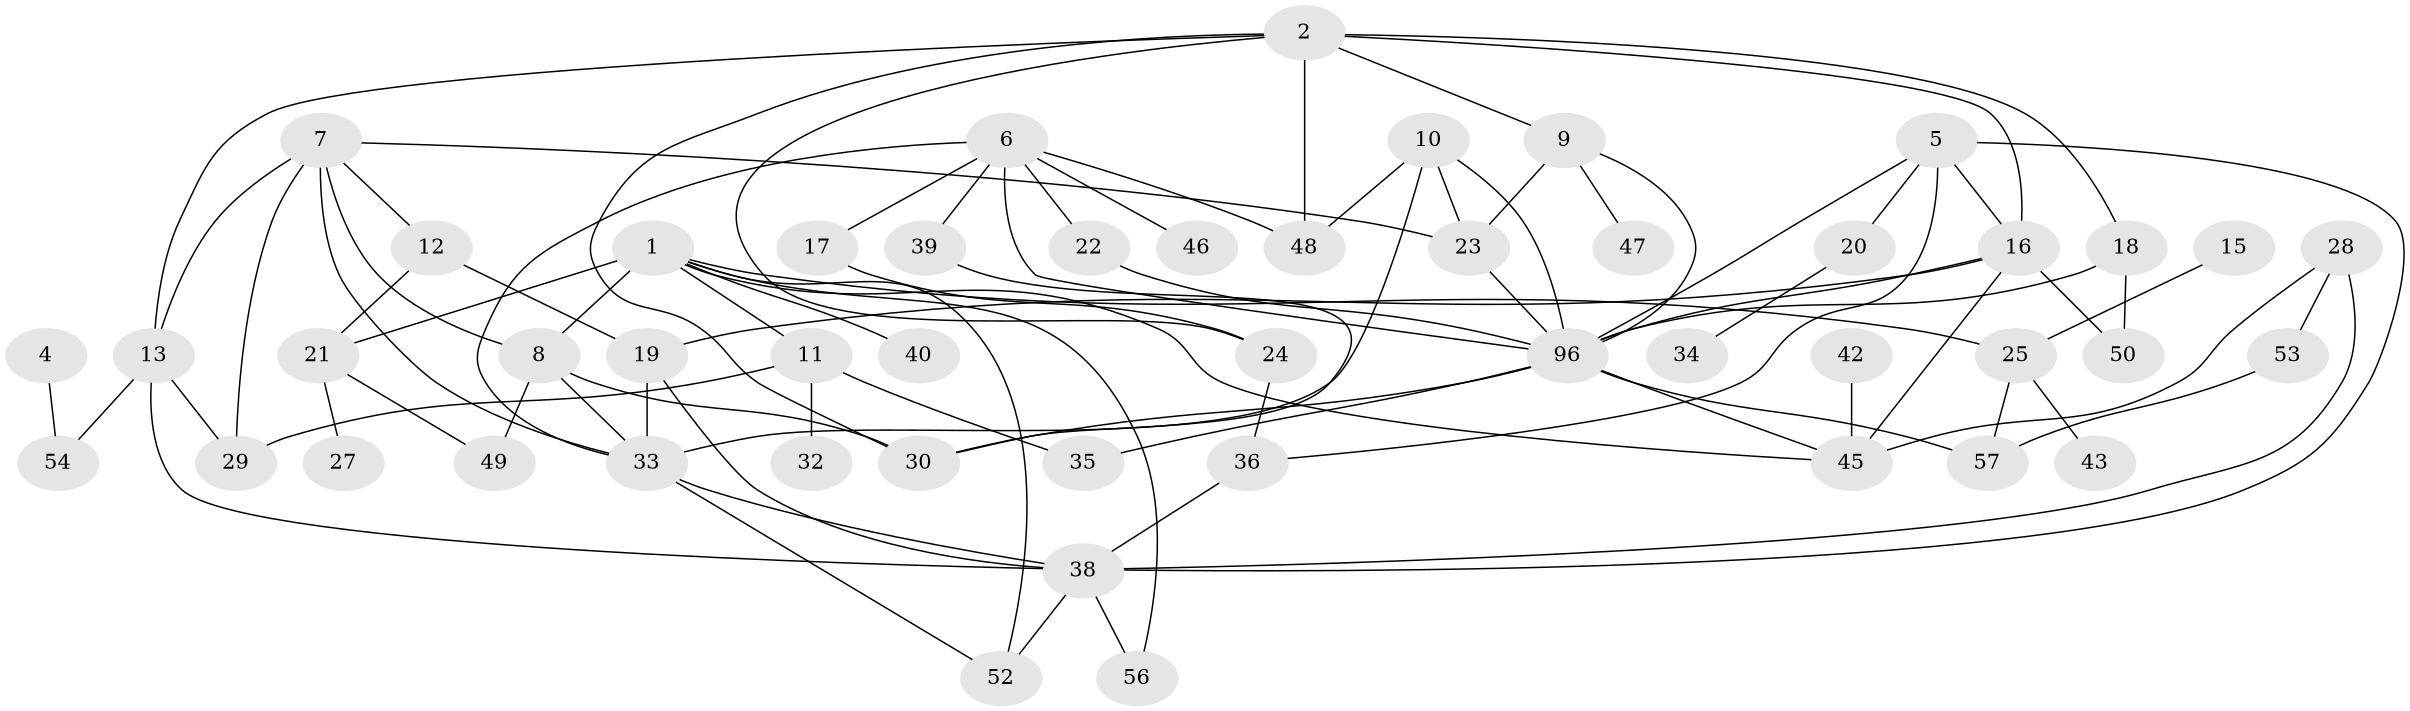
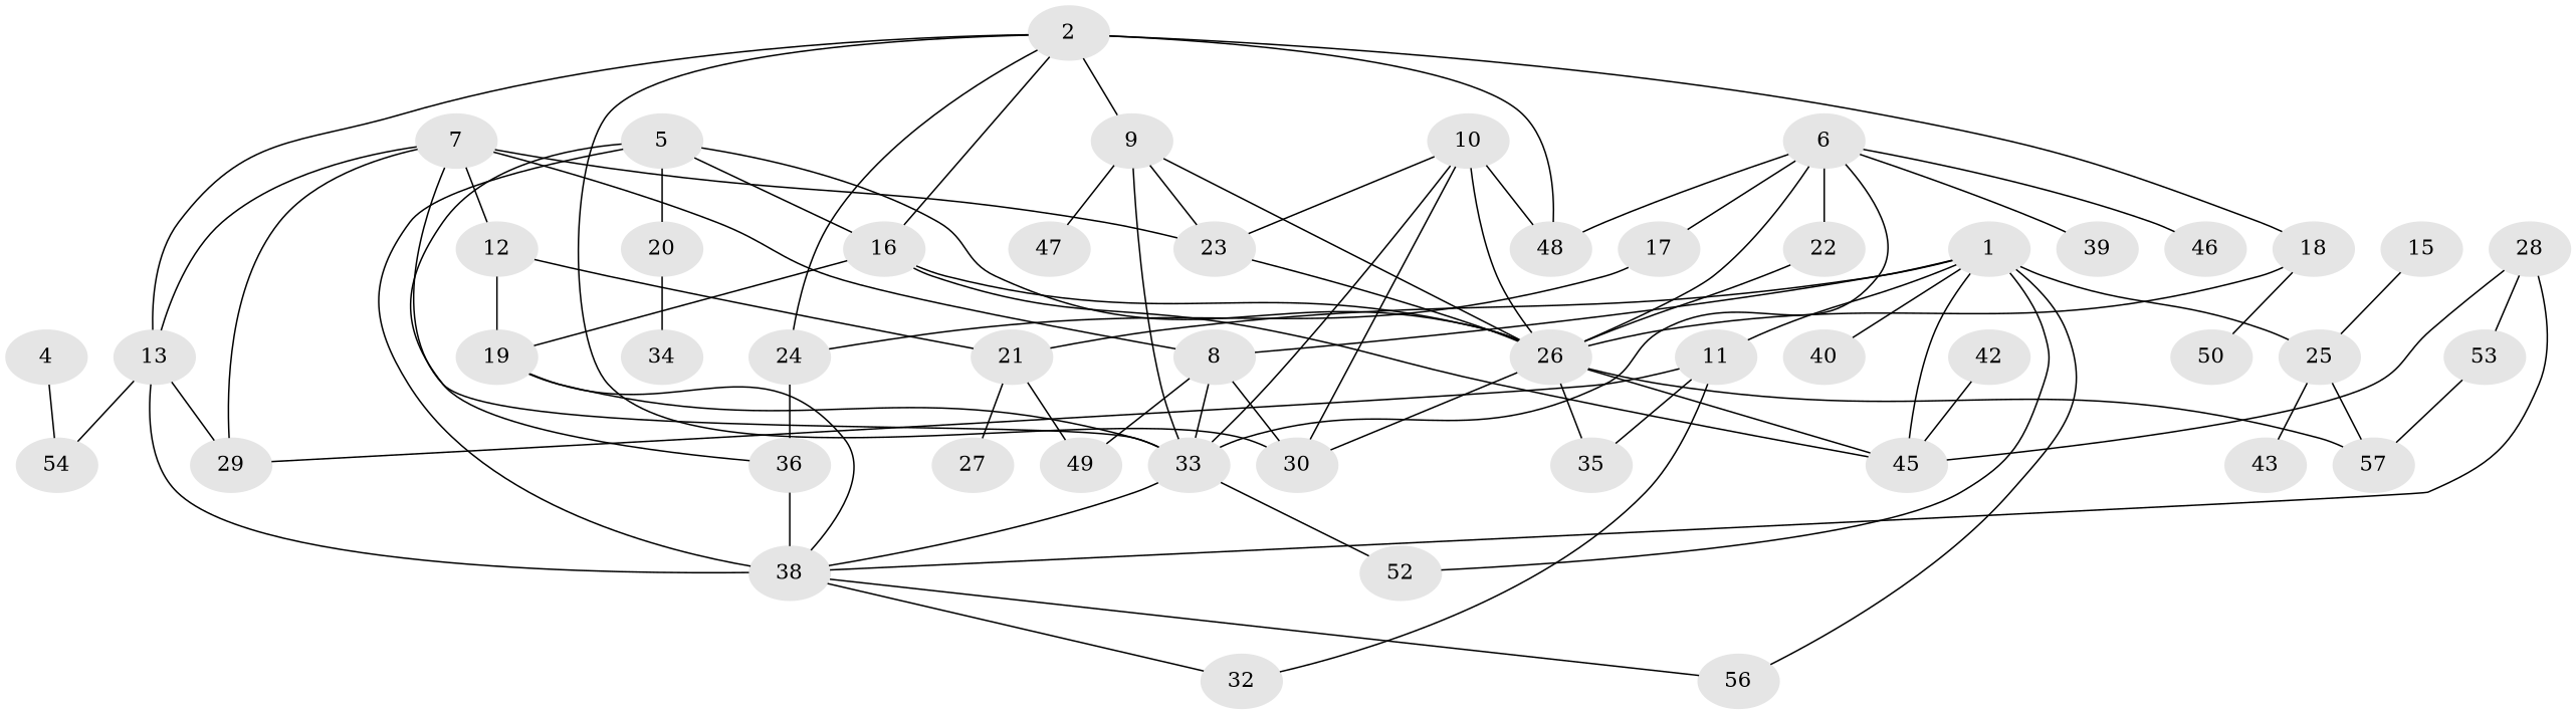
  graph {
    node [color=gray90 style=filled]
    edge [weight=1.0]
    1
    8
    11
    21
    25
    40
    45
    52
    56
    30
    33
    49
    29
    32
    35
    27
    43
    57
    2
    9
    13
    16
    18
    24
    48
-   26 [label=96]
+   26
    23
    47
    54
    38
    19
    50
    36
    4
    5
    20
    34
    6
    17
    22
    39
    46
    7
    12
    10
    15
    28
    53
    42
    1 -- 8
    1 -- 11
    1 -- 21
    1 -- 25
    1 -- 40 [weight=2.0]
    1 -- 45
    1 -- 52
    1 -- 56
    8 -- 30
    8 -- 33
    8 -- 49
    11 -- 29
    11 -- 32
    11 -- 35
    21 -- 49
    21 -- 27
    25 -- 43
    25 -- 57
    33 -- 52
    33 -- 38
    2 -- 30
    2 -- 9
    2 -- 13
    2 -- 16
    2 -- 18
    2 -- 24
    2 -- 48 [weight=2.0]
+   9 -- 33
    9 -- 26
    9 -- 23
    9 -- 47
    13 -- 29
    13 -- 54
    13 -- 38
    16 -- 45
    16 -- 26
    16 -- 19 [weight=2.0]
-   16 -- 50
    18 -- 26 [weight=2.0]
    18 -- 50
    24 -- 36
    26 -- 45
    26 -- 30
    26 -- 35
    26 -- 57
    23 -- 26
-   38 -- 52
+   38 -- 32
    38 -- 56
    19 -- 33
    19 -- 38
    36 -- 38 [weight=4.0]
    4 -- 54
    5 -- 16
    5 -- 26
    5 -- 38
    5 -- 36
    5 -- 20
    20 -- 34
    6 -- 33
    6 -- 48
    6 -- 26
    6 -- 17
    6 -- 22
    6 -- 39
    6 -- 46
    17 -- 24
    22 -- 26
    7 -- 8
    7 -- 33
    7 -- 29
    7 -- 13
    7 -- 23
    7 -- 12
    12 -- 21
    12 -- 19 [weight=2.0]
-   39 -- 30
+   10 -- 30
    10 -- 33
    10 -- 48 [weight=2.0]
    10 -- 26 [weight=2.0]
    10 -- 23
    15 -- 25
    28 -- 45
    28 -- 38
    28 -- 53
    53 -- 57
    42 -- 45
  }
